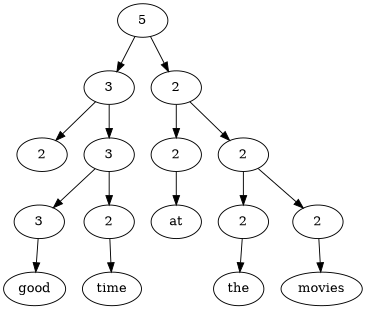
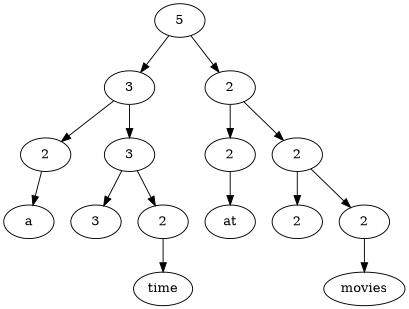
  digraph {
    fontname="DejaVu Serif"
    node [fontname="DejaVu Serif"]
    edge [fontname="DejaVu Serif"]
    n1 [label=5]
    n2 [label=3]
    n3 [label=2]
    n4 [label=2]
    n5 [label=3]
    n6 [label=2]
    n7 [label=2]
+   n8 [label=a]
    n9 [label=3]
    n10 [label=2]
    n11 [label=at]
    n12 [label=2]
    n13 [label=2]
-   n14 [label=good]
    n15 [label=time]
-   n16 [label=the]
    n17 [label=movies]
    n1 -> n2
    n1 -> n3
    n2 -> n4
    n2 -> n5
    n3 -> n6
    n3 -> n7
+   n4 -> n8
    n5 -> n9
    n5 -> n10
    n6 -> n11
    n7 -> n12
    n7 -> n13
-   n9 -> n14
    n10 -> n15
-   n12 -> n16
    n13 -> n17
  }
